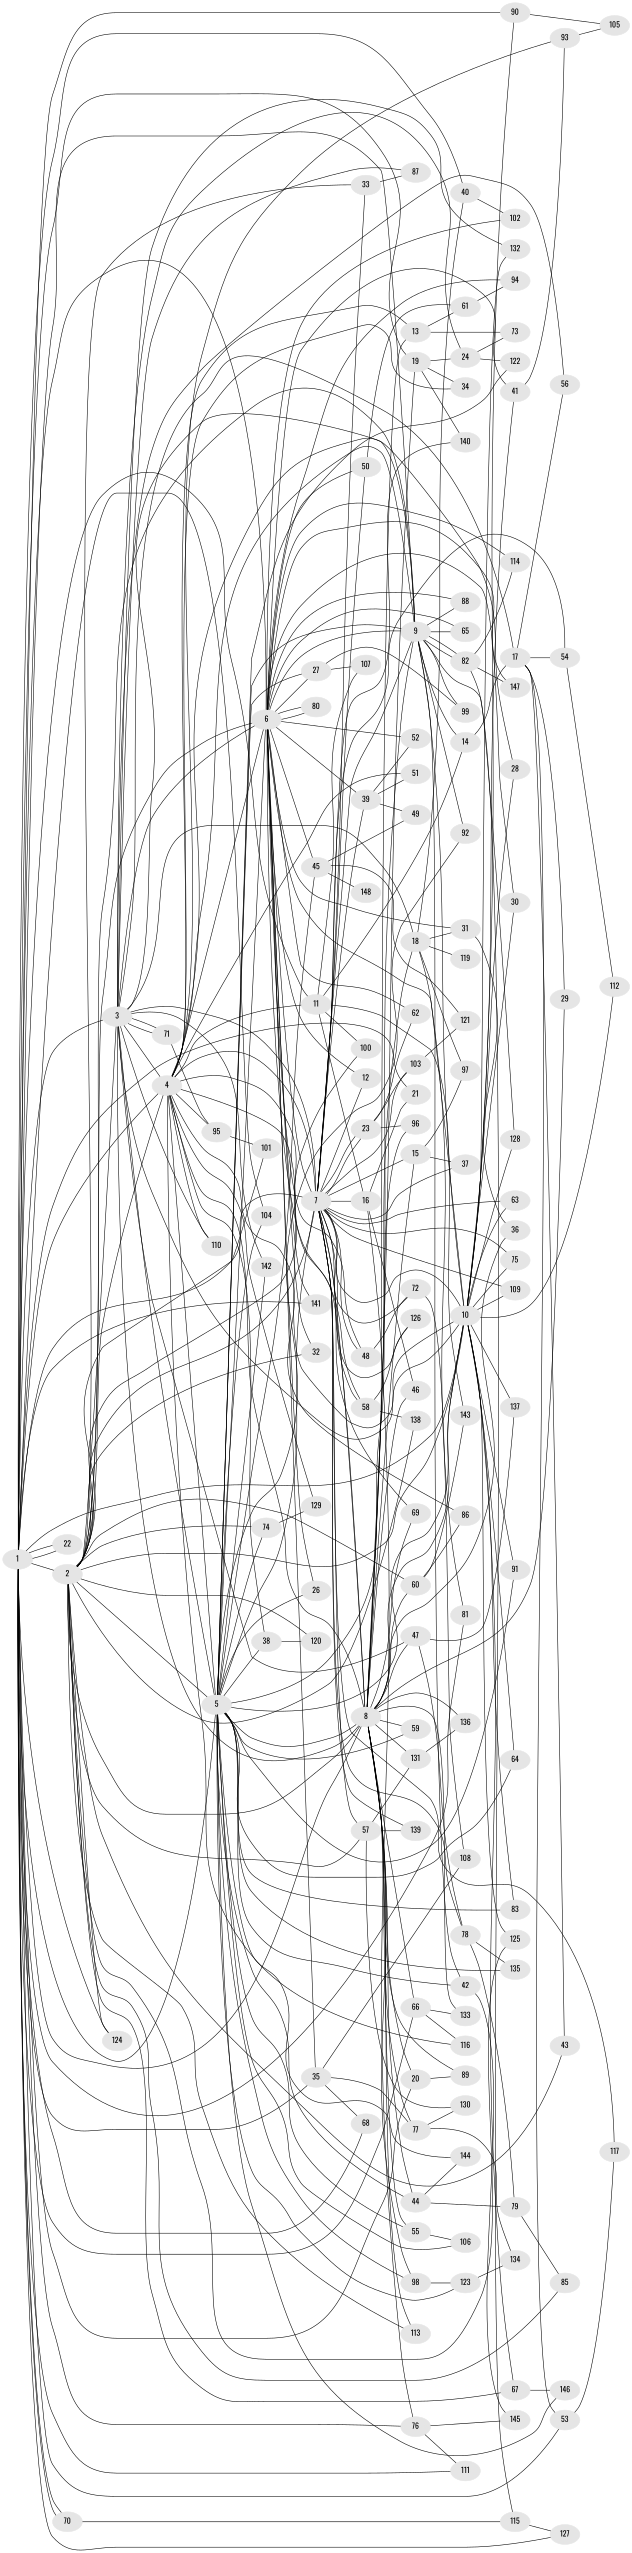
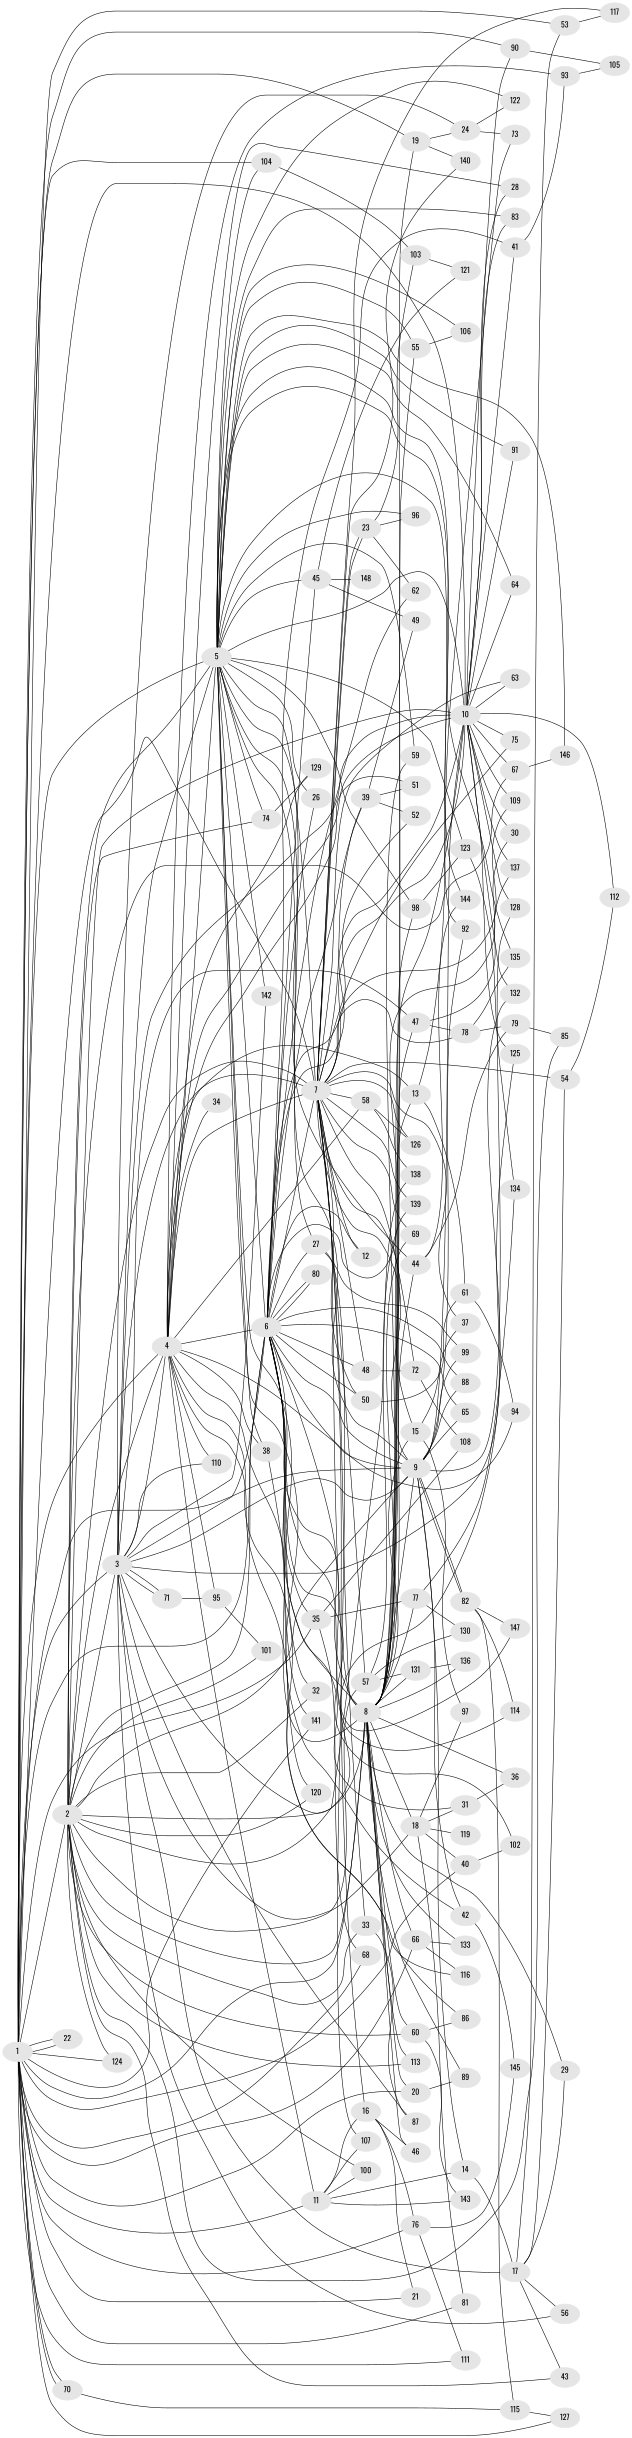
  graph {
    fontname=Oswald
    rankdir=LR
    node [color=gray90 fontname=Oswald style=filled]
    edge [fontname=Oswald]
    1
    2
    3
    4
    5
    6
    7
    8
    9
    10
    11
    19
    20
    21
    22
    35
    40
    53
    66
    68
    70
    76
    81
    90
    104
    111
    124
    127
    141
    32
    33
    43
    57
    60
    67
    74
    85
    100
    101
    113
    120
    125
    138
    17
    18
    24
    47
    56
    71
    87
    110
    132
    142
    13
    28
    34
    38
    51
    58
    86
    93
    95
    116
    129
    26
    27
    42
    44
    45
    55
    59
    64
    83
    91
    92
    96
    98
    106
    122
    123
    135
    144
    146
    12
    30
    31
    39
    41
    48
    50
    52
    62
    65
    80
    88
    94
    102
    114
    147
    15
    16
    23
    37
    54
    63
    69
    72
    75
    78
    103
    109
    117
    126
    139
    140
    29
    36
    46
    77
    89
    131
    133
    136
    14
    82
    99
    128
    112
    137
    107
    143
    108
    115
    145
    105
    130
    97
    119
    73
    61
    79
    148
    49
    121
    134
    1 -- 2
    1 -- 3
    1 -- 4
    1 -- 5
    1 -- 6
    1 -- 7
    1 -- 8
    1 -- 9
    1 -- 10
    1 -- 11
    1 -- 19
    1 -- 20
    1 -- 21
    1 -- 22
    1 -- 22
    1 -- 35
    1 -- 40
    1 -- 53
    1 -- 66
    1 -- 68
    1 -- 70
    1 -- 70
    1 -- 76
    1 -- 81
    1 -- 90
    1 -- 104
    1 -- 111
    1 -- 124
    1 -- 127
    1 -- 141
    2 -- 3
    2 -- 4
    2 -- 5
    2 -- 6
    2 -- 7
    2 -- 8
    2 -- 9
    2 -- 10
    2 -- 124
    2 -- 32
    2 -- 33
    2 -- 43
    2 -- 57
    2 -- 60
    2 -- 67
    2 -- 74
    2 -- 85
    2 -- 100
    2 -- 101
    2 -- 113
    2 -- 120
    2 -- 125
    2 -- 138
    3 -- 4
    3 -- 5
    3 -- 6
    3 -- 7
    3 -- 8
    3 -- 9
    3 -- 10
    3 -- 17
    3 -- 18
    3 -- 24
    3 -- 47
    3 -- 56
    3 -- 71
    3 -- 71
    3 -- 87
    3 -- 110
    3 -- 132
    3 -- 142
    4 -- 5
    4 -- 6
    4 -- 7
    4 -- 8
    4 -- 9
    4 -- 10
    4 -- 11
    4 -- 110
    4 -- 13
    4 -- 28
    4 -- 34
    4 -- 38
    4 -- 51
    4 -- 58
    4 -- 86
    4 -- 93
    4 -- 95
    4 -- 116
    4 -- 129
    5 -- 6
    5 -- 7
    5 -- 8
    5 -- 9
    5 -- 10
    5 -- 104
    5 -- 74
    5 -- 142
    5 -- 38
    5 -- 26
    5 -- 27
    5 -- 42
    5 -- 44
    5 -- 45
    5 -- 55
    5 -- 59
    5 -- 64
    5 -- 83
    5 -- 91
    5 -- 92
    5 -- 96
    5 -- 98
    5 -- 106
    5 -- 122
    5 -- 123
    5 -- 135
    5 -- 144
    5 -- 146
    6 -- 7
    6 -- 8
    6 -- 9
    6 -- 10
    6 -- 35
    6 -- 141
    6 -- 32
    6 -- 26
    6 -- 27
    6 -- 45
    6 -- 12
    6 -- 30
    6 -- 31
    6 -- 39
    6 -- 41
    6 -- 48
    6 -- 50
    6 -- 52
    6 -- 62
    6 -- 65
    6 -- 80
    6 -- 80
    6 -- 88
    6 -- 94
    6 -- 102
    6 -- 114
    6 -- 147
    7 -- 8
    7 -- 9
    7 -- 10
    7 -- 33
    7 -- 57
    7 -- 58
    7 -- 12
    7 -- 39
    7 -- 48
    7 -- 50
    7 -- 15
    7 -- 16
    7 -- 23
    7 -- 23
    7 -- 37
    7 -- 54
    7 -- 63
    7 -- 69
    7 -- 72
    7 -- 75
    7 -- 78
-   7 -- 103
+   104 -- 103
    7 -- 109
    7 -- 117
    7 -- 126
    7 -- 139
    7 -- 140
    8 -- 9
    8 -- 10
    8 -- 19
    8 -- 20
    8 -- 66
    8 -- 60
    8 -- 113
    8 -- 18
    8 -- 47
    8 -- 13
    8 -- 44
    8 -- 55
    8 -- 59
    8 -- 98
    8 -- 15
    8 -- 69
    8 -- 29
    8 -- 36
    8 -- 46
    8 -- 77
    8 -- 89
    8 -- 131
    8 -- 133
    8 -- 136
    9 -- 10
    9 -- 42
    9 -- 92
    9 -- 65
    9 -- 88
    9 -- 14
    9 -- 82
    9 -- 82
    9 -- 99
    9 -- 128
    10 -- 90
    10 -- 67
    10 -- 125
    10 -- 132
    10 -- 28
    10 -- 64
    10 -- 83
    10 -- 91
    10 -- 30
    10 -- 41
    10 -- 63
    10 -- 75
    10 -- 109
    10 -- 128
    10 -- 112
    10 -- 137
    11 -- 100
    11 -- 16
    11 -- 14
    11 -- 107
    11 -- 143
    19 -- 24
-   19 -- 34
    19 -- 140
    20 -- 89
    35 -- 68
    35 -- 77
    35 -- 108
    40 -- 102
    53 -- 117
    66 -- 116
    66 -- 133
    70 -- 115
    76 -- 111
    76 -- 145
    90 -- 105
    33 -- 87
    57 -- 139
    57 -- 131
    57 -- 130
    60 -- 86
    60 -- 143
    67 -- 146
    74 -- 129
    17 -- 53
    17 -- 43
    17 -- 56
    17 -- 54
    17 -- 29
    18 -- 40
    18 -- 81
    18 -- 31
    18 -- 97
    18 -- 119
    24 -- 122
    24 -- 73
    47 -- 78
    47 -- 137
    71 -- 95
    13 -- 73
    13 -- 61
    38 -- 120
    58 -- 138
    58 -- 126
    93 -- 105
    95 -- 101
    27 -- 99
    27 -- 107
    42 -- 145
    44 -- 144
    44 -- 79
    45 -- 148
    45 -- 49
    45 -- 121
    55 -- 106
    98 -- 123
    123 -- 134
    31 -- 36
    39 -- 51
    39 -- 52
    39 -- 49
    41 -- 93
    48 -- 72
    50 -- 61
    15 -- 37
    15 -- 97
    16 -- 21
    16 -- 76
    16 -- 46
    23 -- 96
    23 -- 62
    23 -- 103
    54 -- 112
    72 -- 108
    78 -- 135
    78 -- 79
    103 -- 121
    77 -- 130
    77 -- 134
    131 -- 136
    14 -- 17
    82 -- 114
    82 -- 147
    82 -- 115
    115 -- 127
    61 -- 94
    79 -- 85
  }
